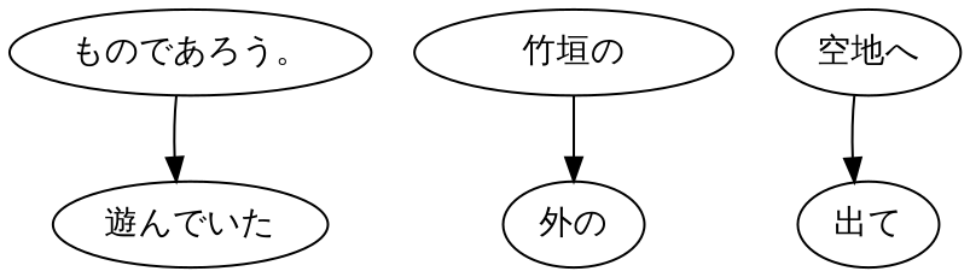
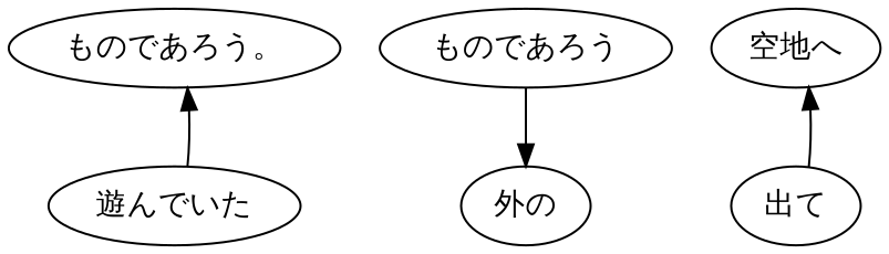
  digraph {
    n1 [label="ものであろう。"]
-   n2 [label="竹垣の"]
+   n2 [label="ものであろう"]
    n3 [label="外の"]
    n4 [label="空地へ"]
    n5 [label="出て"]
    n6 [label="遊んでいた"]
    n2 -> n3
-   n4 -> n5
-   n1 -> n6
+   n5 -> n4
+   n6 -> n1
  }
